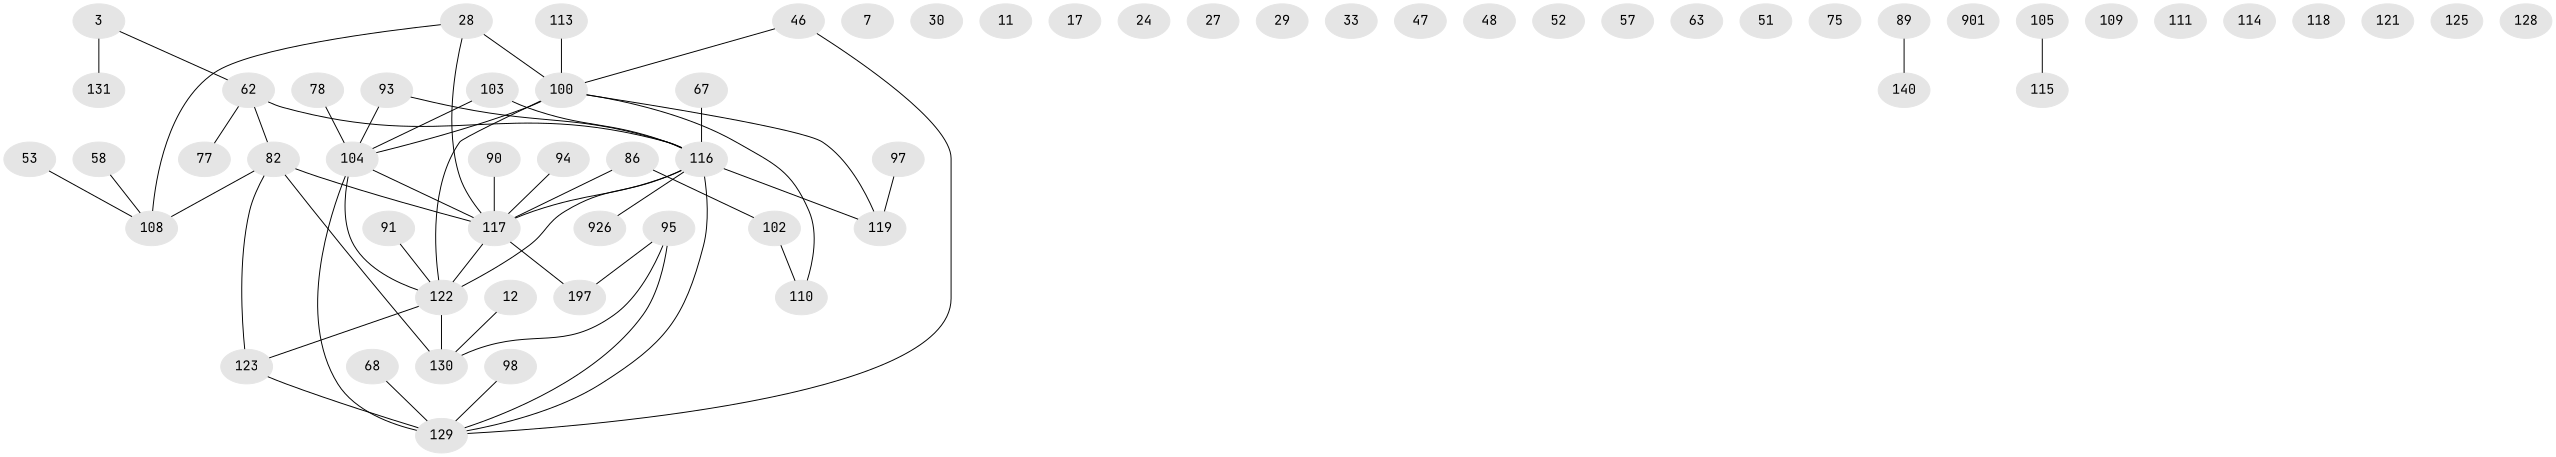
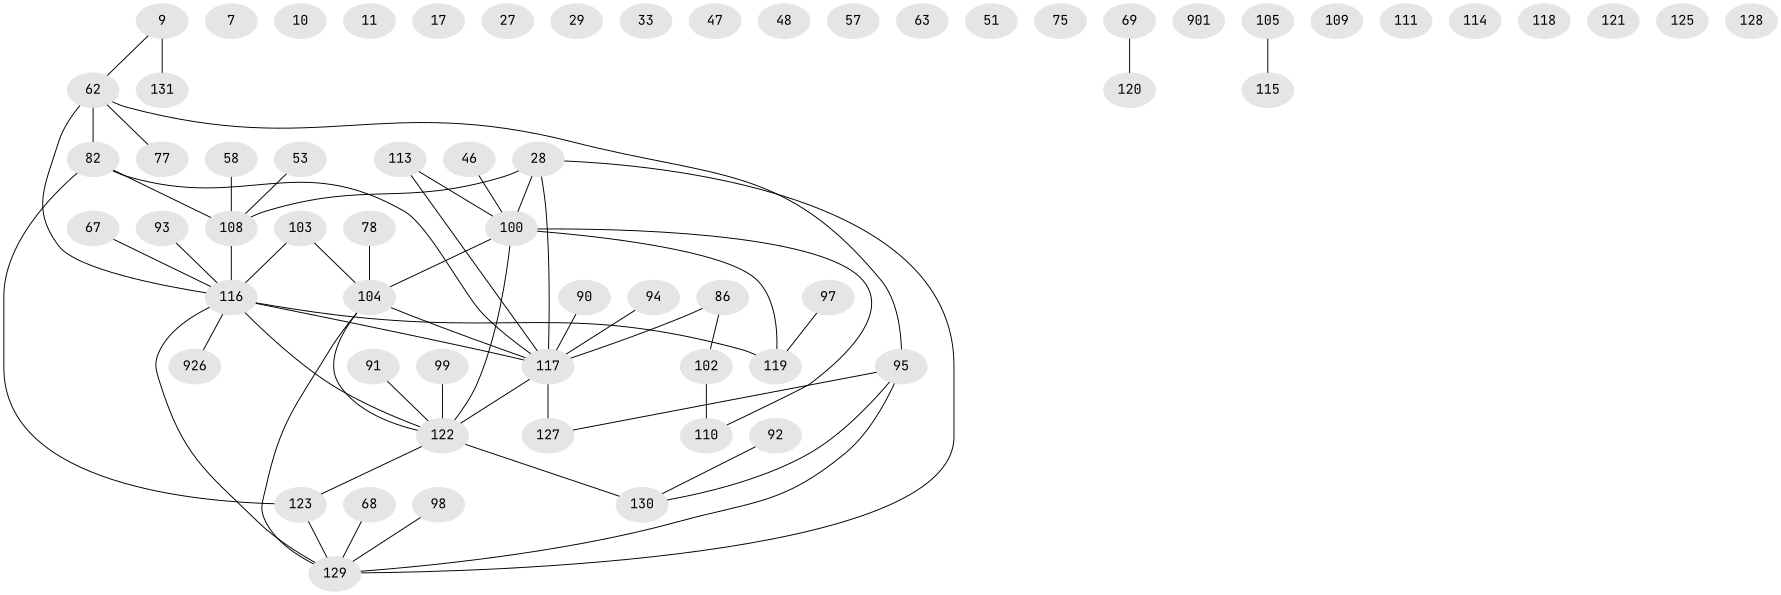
  graph {
    fontname="JetBrains Mono"
    node [color=gray90 fontname="JetBrains Mono" style=filled]
    edge [fontname="JetBrains Mono"]
    62 [super="+25"]
    77
    82 [super="+59"]
    95 [super="+32"]
    116 [super="+106+112"]
-   3
+   3 [label=9]
    131 [super="+85"]
    7
-   10 [label=30]
+   10
    11
    17
-   24
    27
    28 [super="+21"]
    100 [super="+65+69"]
    108 [super="+51"]
    117 [super="+96+88"]
    129 [super="+39+20+124"]
    104 [super="+56+49+54+76"]
    122 [super="+66+107+83"]
    119 [super="+4+38"]
    110
-   127 [label=197]
+   127
    29
    33
    46
    47
    48
-   52
    53 [super="+6"]
    57
    58 [super="+1"]
    123 [super="+72"]
    130 [super="+13"]
    n35 [label=926]
    63
    67
    68
    n39 [label=51 super="+44"]
    75
    78
    102 [super="+73"]
    86
-   89
-   120 [label=140]
+   89 [label=69]
+   120
    90 [super="+70"]
    91
-   92 [label=12]
+   92
    93 [super="+8"]
    94
    97
    98 [super="+37"]
+   99 [super="+87"]
    n54 [label=901]
    103
    105 [super="+84"]
    115
    109
    111
    113
    114
    118
    121
    125
    128
    62 -- 77
    62 -- 82 [weight=2]
+   62 -- 95
    62 -- 116 [weight=3]
    82 -- 108
    82 -- 117
    82 -- 123 [weight=2]
-   82 -- 130
    95 -- 129
    95 -- 127
    95 -- 130
    116 -- 117 [weight=2]
    116 -- 129
    116 -- 122 [weight=2]
    116 -- 119
    116 -- n35
    3 -- 62
    3 -- 131 [weight=2]
    28 -- 100 [weight=3]
    28 -- 108 [weight=2]
    28 -- 117
-   46 -- 129
+   28 -- 129
    100 -- 104
    100 -- 122 [weight=2]
    100 -- 119 [weight=3]
    100 -- 110
+   108 -- 116 [weight=2]
    117 -- 122
    117 -- 127 [weight=2]
    104 -- 117 [weight=3]
    104 -- 129
    104 -- 122
    122 -- 123
    122 -- 130 [weight=2]
    46 -- 100
    53 -- 108
    58 -- 108
    123 -- 129 [weight=2]
    67 -- 116
    68 -- 129
    78 -- 104
    102 -- 110
    86 -- 117 [weight=2]
    86 -- 102
    89 -- 120
    90 -- 117 [weight=3]
    91 -- 122
    92 -- 130
    93 -- 116
-   93 -- 104
    94 -- 117
    97 -- 119
    98 -- 129
+   99 -- 122
    103 -- 116
    103 -- 104
    105 -- 115
    113 -- 100
+   113 -- 117
  }
